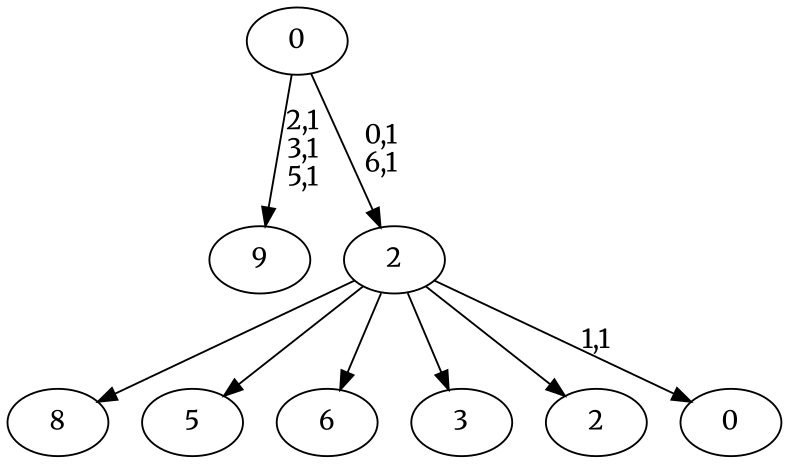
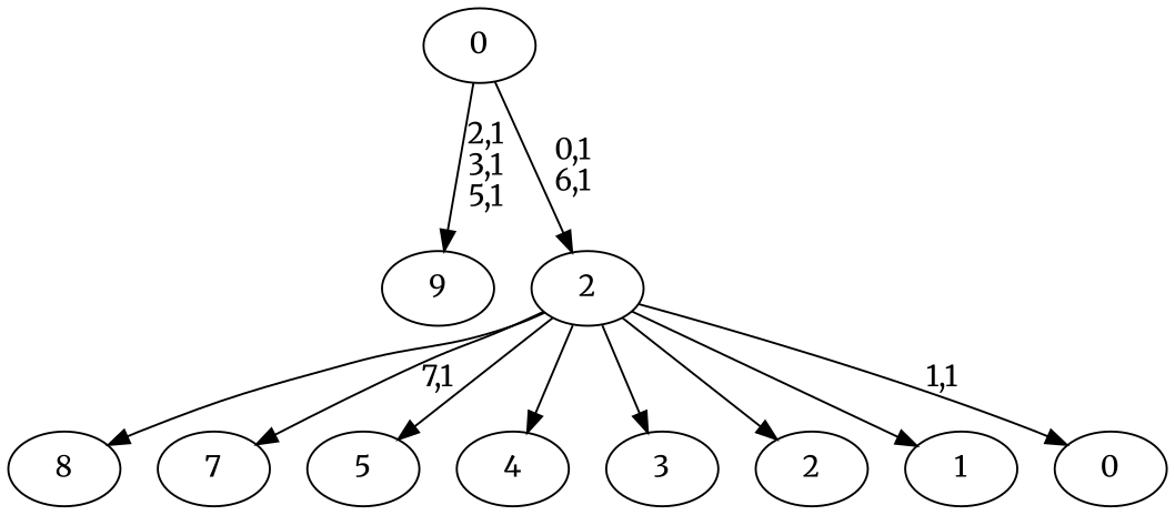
  digraph {
    fontname=Merriweather
    node [fontname=Merriweather]
    edge [fontname=Merriweather]
    n1 [label=9]
    n2 [label=8]
+   n3 [label=7]
    n4 [label=5]
-   n5 [label=6]
+   n5 [label=4]
    n6 [label=3]
    n7 [label=2]
+   n8 [label=1]
    n9 [label=0]
    2
    0
    2 -> n2
+   2 -> n3 [label="7,1"]
    2 -> n4
    2 -> n5
    2 -> n6
    2 -> n7
+   2 -> n8
    2 -> n9 [label="1,1"]
    0 -> n1 [label="2,1\n3,1\n5,1"]
    0 -> 2 [label="0,1\n6,1"]
  }
